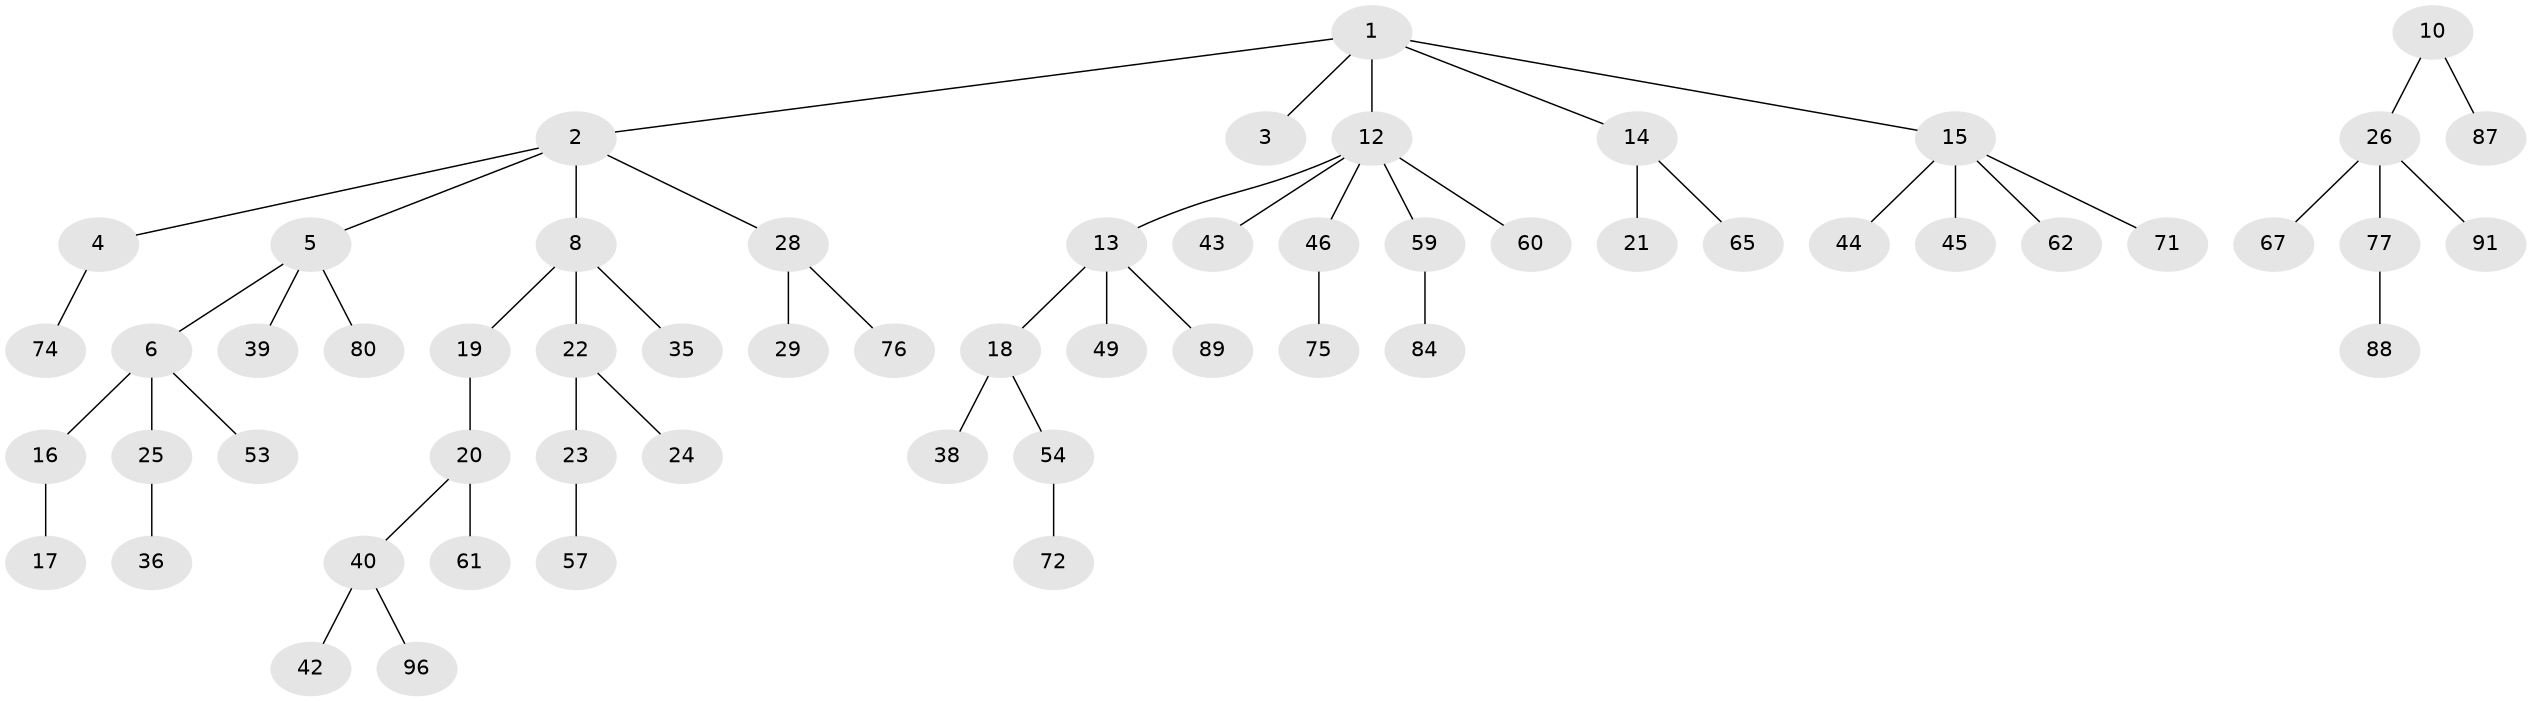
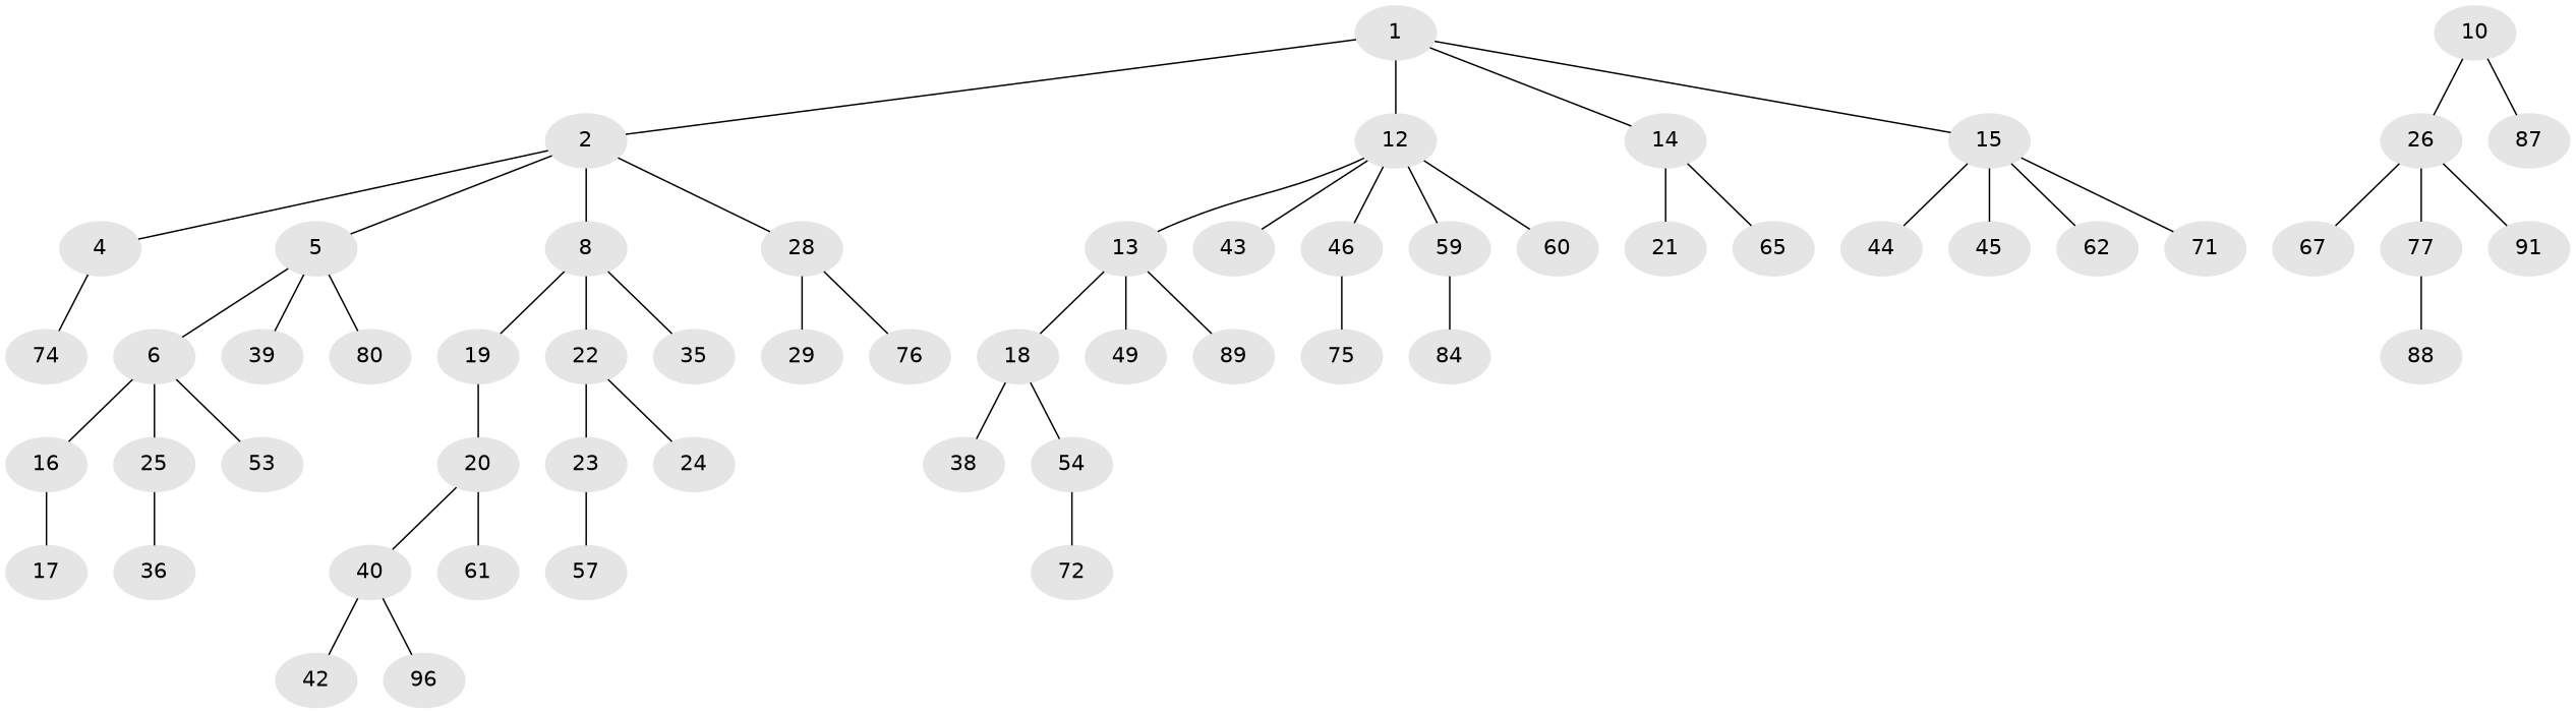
  graph {
    fontname="DejaVu Sans"
    node [color=gray90 fontname="DejaVu Sans" style=filled]
    edge [fontname="DejaVu Sans"]
    1 [super="+11"]
    2 [super="+50"]
-   3
    12 [super="+58"]
    14 [super="+27"]
    15 [super="+34"]
    4 [super="+7"]
    5 [super="+30"]
    8 [super="+9"]
    28 [super="+92"]
    13 [super="+64"]
    43 [super="+95"]
    46 [super="+69"]
    59 [super="+83"]
    60
    21 [super="+82"]
    65
    44 [super="+78"]
    45 [super="+52"]
    62
    71 [super="+86"]
    74 [super="+94"]
    6 [super="+37"]
    39 [super="+41"]
    80 [super="+90"]
    19 [super="+33"]
    22 [super="+51"]
    35
    29
    76
    10 [super="+32"]
    26 [super="+31"]
    87
    16 [super="+85"]
    25 [super="+68"]
    53
    17 [super="+81"]
    36 [super="+55"]
    20 [super="+47"]
    23 [super="+66"]
    24
    67
    77 [super="+79"]
    91
    18 [super="+73"]
    49
    89
    75 [super="+93"]
    84
    38 [super="+48"]
    54 [super="+70"]
    72
    40 [super="+63"]
    61
    42
    96
    57
    88
    1 -- 2
-   1 -- 3
    1 -- 12
    1 -- 14
    1 -- 15
    2 -- 4
    2 -- 5
    2 -- 8
    2 -- 28
    12 -- 13
    12 -- 43
    12 -- 46
    12 -- 59
    12 -- 60
    14 -- 21
    14 -- 65
    15 -- 44
    15 -- 45
    15 -- 62
    15 -- 71
    4 -- 74
    5 -- 6
    5 -- 39
    5 -- 80
    8 -- 19
    8 -- 22
    8 -- 35
    28 -- 29
    28 -- 76
    13 -- 18
    13 -- 49
    13 -- 89
    46 -- 75
    59 -- 84
    6 -- 16
    6 -- 25
    6 -- 53
    19 -- 20
    22 -- 23
    22 -- 24
    10 -- 26
    10 -- 87
    26 -- 67
    26 -- 77
    26 -- 91
    16 -- 17
    25 -- 36
    20 -- 40
    20 -- 61
    23 -- 57
    77 -- 88
    18 -- 38
    18 -- 54
    54 -- 72
    40 -- 42
    40 -- 96
  }
